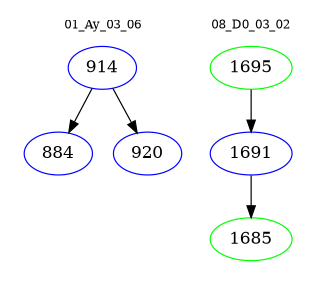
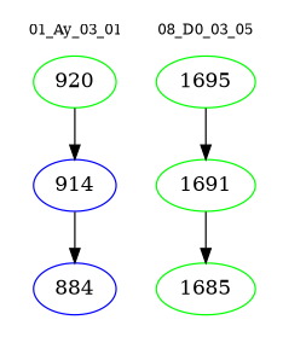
  digraph {
    node [color=blue]
    edge [color=black]
    n1 [label=914]
    n2 [label=884]
-   n3 [label=920]
-   n4 [label=1691]
+   n3 [color=green label=920]
+   n4 [color=green label=1691]
    n5 [color=green label=1685]
    n6 [color=green label=1695]
    subgraph cluster_1 {
      color=white
      fontsize=10
-     label="01_Ay_03_06"
+     label="01_Ay_03_01"
      n1
      n2
      n3
    }
    subgraph cluster_2 {
      color=white
      fontsize=10
-     label="08_D0_03_02"
+     label="08_D0_03_05"
      n4
      n5
      n6
    }
    n1 -> n2
-   n1 -> n3
+   n3 -> n1
    n4 -> n5
    n6 -> n4
  }
